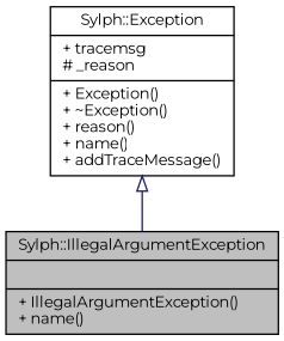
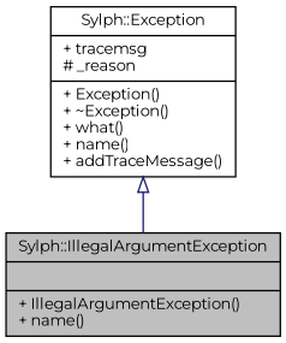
  digraph {
    fontname=Montserrat
    node [color=black fontname=Montserrat fontsize=10 shape=record style=filled]
    n1 [fillcolor=grey75 fontcolor=black height=0.2 label="{Sylph::IllegalArgumentException\n||+ IllegalArgumentException()\l+ name()\l}" width=0.4]
-   n2 [fillcolor=white height=0.2 label="{Sylph::Exception\n|+ tracemsg\l# _reason\l|+ Exception()\l+ ~Exception()\l+ reason()\l+ name()\l+ addTraceMessage()\l}" width=0.4]
+   n2 [fillcolor=white height=0.2 label="{Sylph::Exception\n|+ tracemsg\l# _reason\l|+ Exception()\l+ ~Exception()\l+ what()\l+ name()\l+ addTraceMessage()\l}" width=0.4]
    n2 -> n1 [arrowtail=empty color=midnightblue dir=back fontname=Montserrat fontsize=10 labelfontname=FreeSans labelfontsize=10 style=solid]
  }
